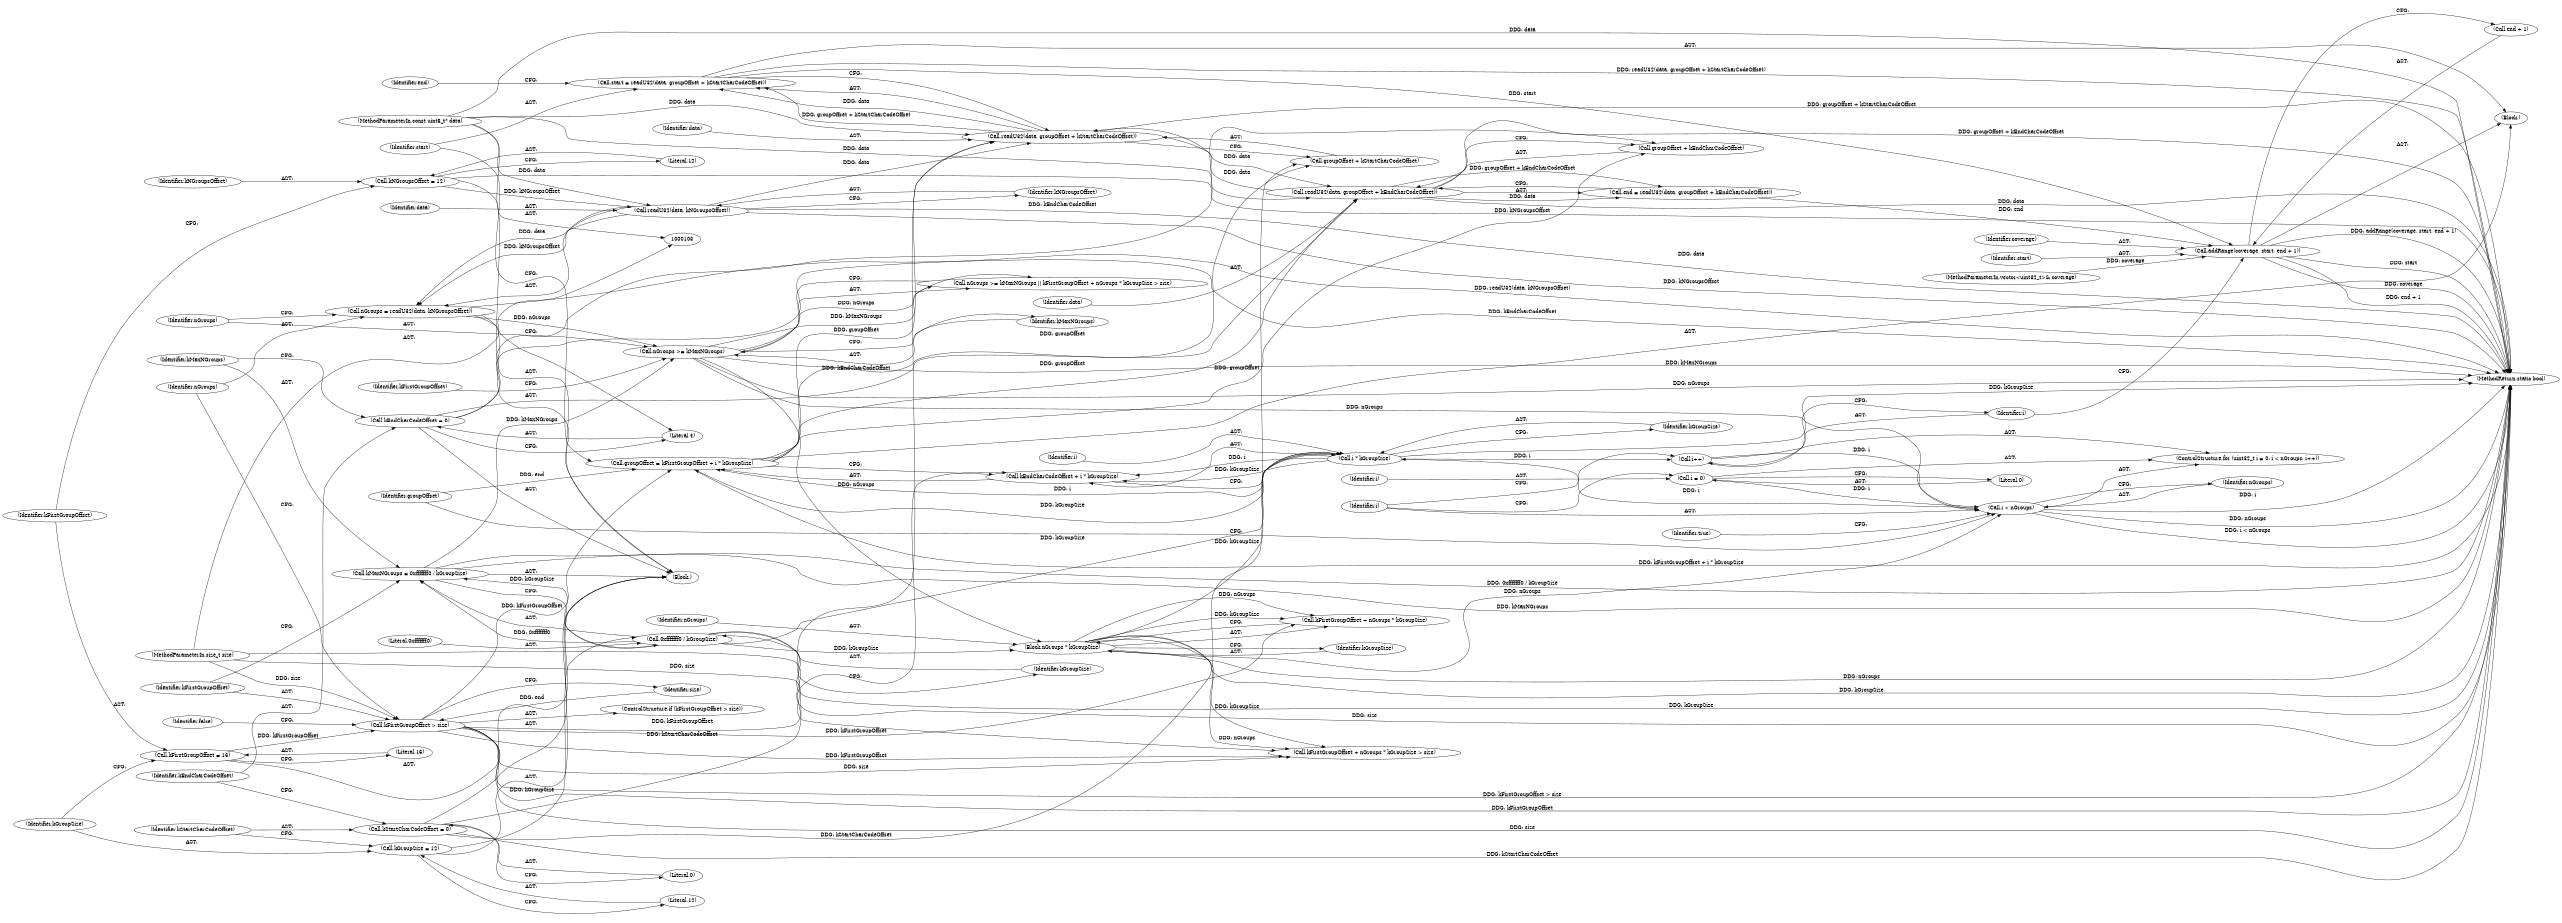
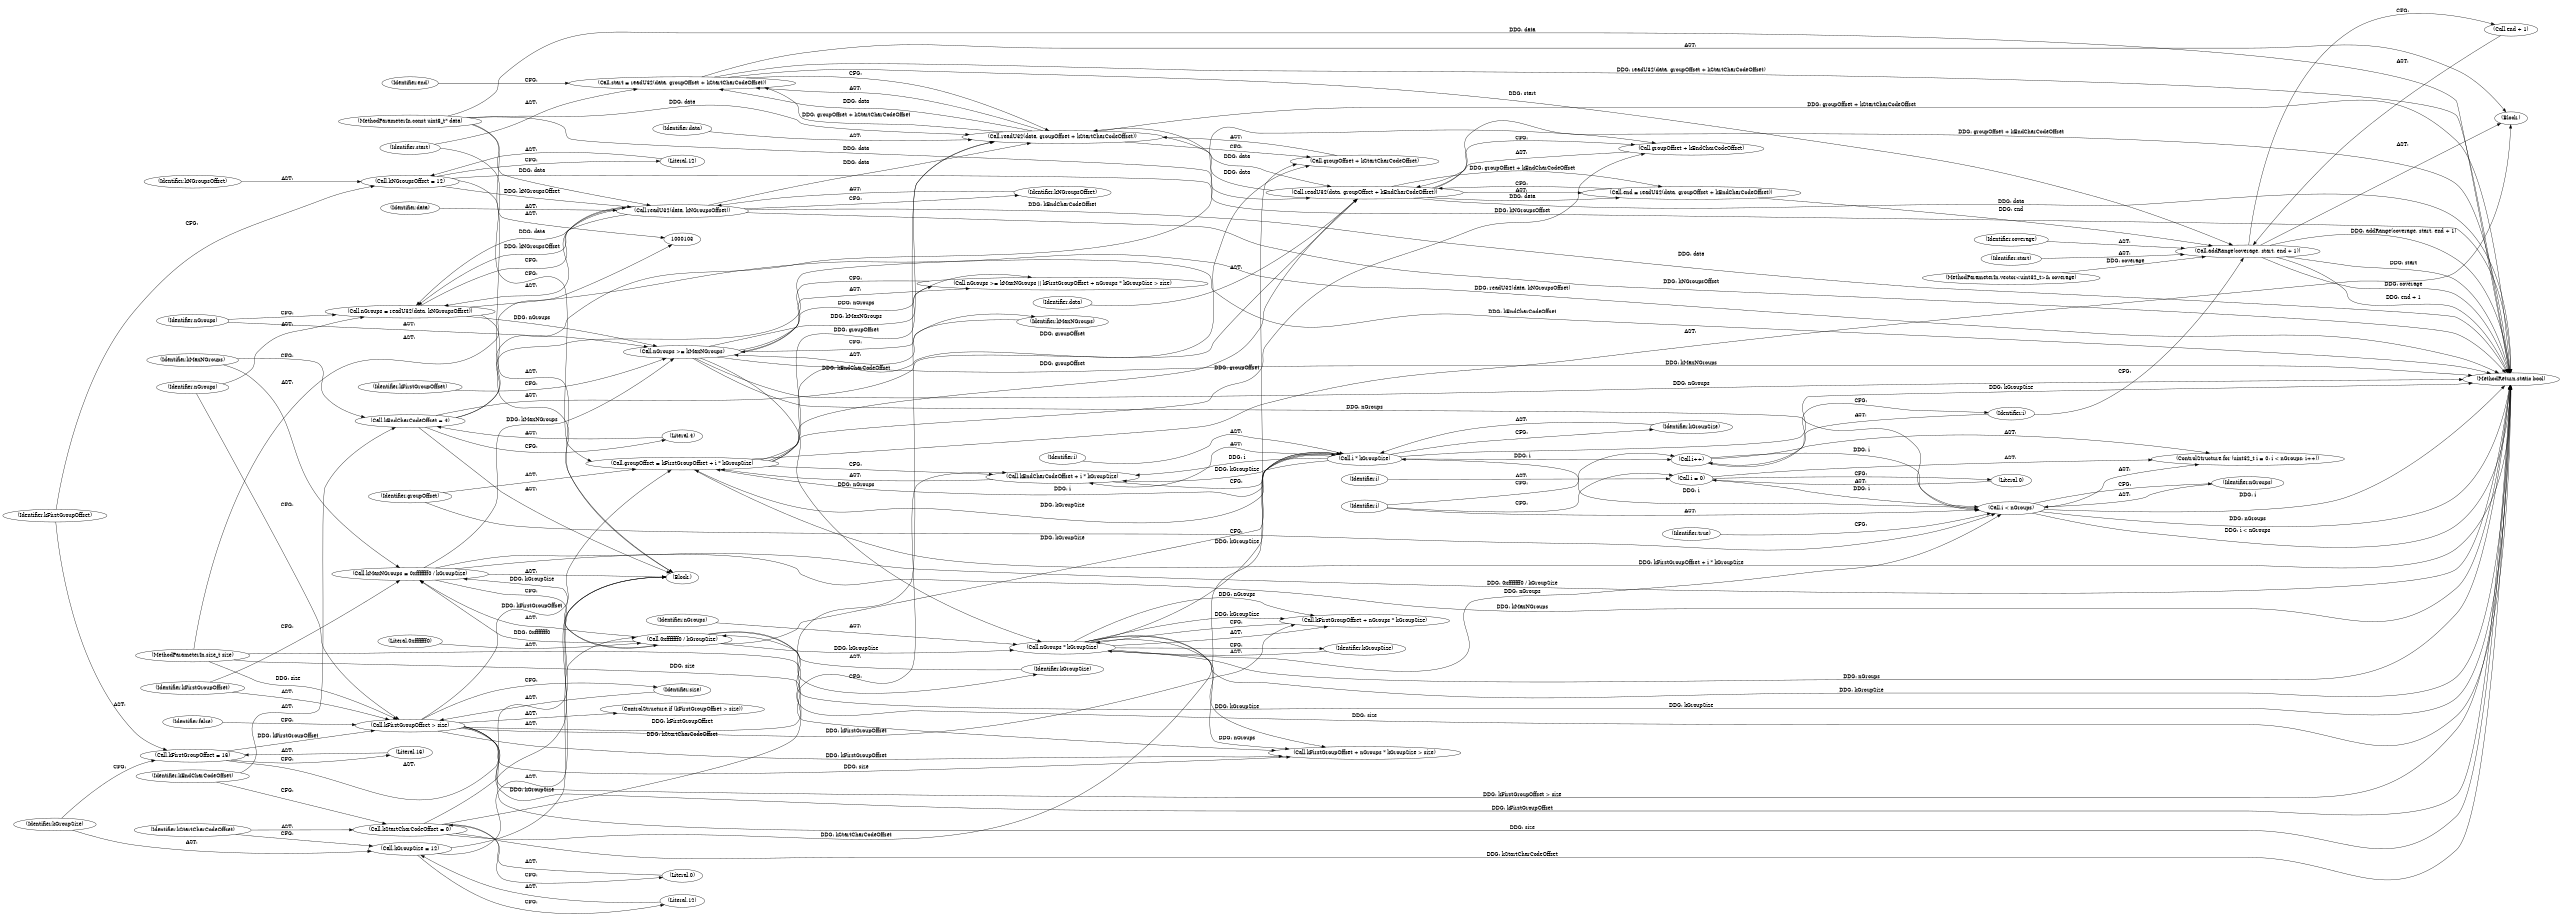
  digraph {
    rankdir=LR
    n1 [label="(Call,start = readU32(data, groupOffset + kStartCharCodeOffset))"]
    n2 [label="(Call,readU32(data, groupOffset + kStartCharCodeOffset))"]
    n3 [label="(Call,addRange(coverage, start, end + 1))"]
    n4 [label="(MethodReturn,static bool)"]
    n5 [label="(Block,)"]
    n6 [label="(Call,readU32(data, groupOffset + kEndCharCodeOffset))"]
    n7 [label="(Call,groupOffset + kStartCharCodeOffset)"]
    n8 [label="(Call,end + 1)"]
    n9 [label="(Call,end = readU32(data, groupOffset + kEndCharCodeOffset))"]
    n10 [label="(Call,groupOffset + kEndCharCodeOffset)"]
    n11 [label="(MethodParameterIn,const uint8_t* data)"]
    n12 [label="(Call,readU32(data, kNGroupsOffset))"]
    1000103
    n14 [label="(Call,nGroups = readU32(data, kNGroupsOffset))"]
    n15 [label="(Identifier,kNGroupsOffset)"]
    n16 [label="(Call,groupOffset = kFirstGroupOffset + i * kGroupSize)"]
    n17 [label="(Call,kEndCharCodeOffset + i * kGroupSize)"]
    n18 [label="(Call,i * kGroupSize)"]
    n19 [label="(Call,kFirstGroupOffset > size)"]
    n20 [label="(ControlStructure,if (kFirstGroupOffset > size))"]
    n21 [label="(Identifier,size)"]
    n22 [label="(Call,kFirstGroupOffset + nGroups * kGroupSize)"]
    n23 [label="(Call,kFirstGroupOffset + nGroups * kGroupSize > size)"]
-   n24 [label="(Block,nGroups * kGroupSize)"]
+   n24 [label="(Call,nGroups * kGroupSize)"]
    n25 [label="(Call,kFirstGroupOffset = 16)"]
    n26 [label="(Block,)"]
    n27 [label="(Literal,16)"]
    n28 [label="(MethodParameterIn,size_t size)"]
    n29 [label="(Call,i++)"]
    n30 [label="(Identifier,kGroupSize)"]
    n31 [label="(Call,i < nGroups)"]
    n32 [label="(ControlStructure,for (uint32_t i = 0; i < nGroups; i++))"]
    n33 [label="(Identifier,i)"]
    n34 [label="(Identifier,nGroups)"]
    n35 [label="(Call,i = 0)"]
    n36 [label="(Literal,0)"]
    n37 [label="(Call,nGroups >= kMaxNGroups)"]
    n38 [label="(Identifier,kMaxNGroups)"]
    n39 [label="(Call,nGroups >= kMaxNGroups || kFirstGroupOffset + nGroups * kGroupSize > size)"]
    n40 [label="(Identifier,kGroupSize)"]
    n41 [label="(Call,kNGroupsOffset = 12)"]
    n42 [label="(Literal,12)"]
    n43 [label="(Call,kMaxNGroups = 0xfffffff0 / kGroupSize)"]
    n44 [label="(Call,0xfffffff0 / kGroupSize)"]
    n45 [label="(Identifier,kGroupSize)"]
    n46 [label="(Call,kGroupSize = 12)"]
    n47 [label="(Literal,12)"]
-   n48 [label="(Call,kEndCharCodeOffset = 0)"]
+   n48 [label="(Call,kEndCharCodeOffset = 4)"]
    n49 [label="(Literal,4)"]
    n50 [label="(Call,kStartCharCodeOffset = 0)"]
    n51 [label="(Literal,0)"]
    n52 [label="(Identifier,kFirstGroupOffset)"]
    n53 [label="(Identifier,start)"]
    n54 [label="(Identifier,data)"]
    n55 [label="(Identifier,end)"]
    n56 [label="(Identifier,data)"]
    n57 [label="(Identifier,kMaxNGroups)"]
    n58 [label="(Identifier,kEndCharCodeOffset)"]
    n59 [label="(Identifier,groupOffset)"]
    n60 [label="(Identifier,true)"]
    n61 [label="(Identifier,nGroups)"]
    n62 [label="(Identifier,data)"]
    n63 [label="(Literal,0xfffffff0)"]
    n64 [label="(Identifier,coverage)"]
    n65 [label="(Identifier,nGroups)"]
    n66 [label="(Identifier,i)"]
    n67 [label="(Identifier,i)"]
    n68 [label="(Identifier,start)"]
    n69 [label="(Identifier,kNGroupsOffset)"]
    n70 [label="(Identifier,i)"]
    n71 [label="(MethodParameterIn,vector<uint32_t>& coverage)"]
    n72 [label="(Identifier,kStartCharCodeOffset)"]
    n73 [label="(Identifier,false)"]
    n74 [label="(Identifier,nGroups)"]
    n75 [label="(Identifier,kFirstGroupOffset)"]
    n76 [label="(Identifier,kFirstGroupOffset)"]
    n77 [label="(Identifier,kGroupSize)"]
    n1 -> n2 [label="CFG: "]
    n1 -> n3 [label="DDG: start"]
    n1 -> n4 [label="DDG: readU32(data, groupOffset + kStartCharCodeOffset)"]
    n1 -> n5 [label="AST: "]
    n2 -> n1 [label="AST: "]
    n2 -> n1 [label="DDG: data"]
    n2 -> n1 [label="DDG: groupOffset + kStartCharCodeOffset"]
    n2 -> n4 [label="DDG: groupOffset + kStartCharCodeOffset"]
    n2 -> n6 [label="DDG: data"]
    n2 -> n7 [label="CFG: "]
    n3 -> n4 [label="DDG: end + 1"]
    n3 -> n4 [label="DDG: addRange(coverage, start, end + 1)"]
    n3 -> n4 [label="DDG: start"]
    n3 -> n4 [label="DDG: coverage"]
    n3 -> n5 [label="AST: "]
    n3 -> n8 [label="CFG: "]
    n6 -> n2 [label="DDG: data"]
    n6 -> n4 [label="DDG: groupOffset + kEndCharCodeOffset"]
    n6 -> n4 [label="DDG: data"]
    n6 -> n9 [label="AST: "]
    n6 -> n9 [label="DDG: data"]
    n6 -> n9 [label="DDG: groupOffset + kEndCharCodeOffset"]
    n6 -> n10 [label="CFG: "]
    n7 -> n2 [label="AST: "]
    n8 -> n3 [label="AST: "]
    n9 -> n3 [label="DDG: end"]
    n9 -> n6 [label="CFG: "]
    n10 -> n6 [label="AST: "]
    n11 -> n2 [label="DDG: data"]
    n11 -> n4 [label="DDG: data"]
    n11 -> n6 [label="DDG: data"]
    n11 -> n12 [label="DDG: data"]
    n11 -> 1000103 [label="AST: "]
    n12 -> n2 [label="DDG: data"]
    n12 -> n4 [label="DDG: data"]
    n12 -> n4 [label="DDG: kNGroupsOffset"]
    n12 -> n14 [label="AST: "]
    n12 -> n14 [label="DDG: data"]
    n12 -> n14 [label="DDG: kNGroupsOffset"]
    n12 -> n15 [label="CFG: "]
    n14 -> n4 [label="DDG: readU32(data, kNGroupsOffset)"]
-   n14 -> n49 [label="CFG: "]
+   n14 -> n12 [label="CFG: "]
    n14 -> n26 [label="AST: "]
    n14 -> n37 [label="DDG: nGroups"]
    n15 -> n12 [label="AST: "]
    n16 -> n2 [label="DDG: groupOffset"]
    n16 -> n4 [label="DDG: kFirstGroupOffset + i * kGroupSize"]
    n16 -> n5 [label="AST: "]
    n16 -> n6 [label="DDG: groupOffset"]
    n16 -> n7 [label="DDG: groupOffset"]
    n16 -> n10 [label="DDG: groupOffset"]
    n16 -> n17 [label="CFG: "]
    n17 -> n16 [label="AST: "]
    n17 -> n18 [label="CFG: "]
    n18 -> n4 [label="DDG: kGroupSize"]
    n18 -> n16 [label="DDG: i"]
    n18 -> n16 [label="DDG: kGroupSize"]
    n18 -> n17 [label="AST: "]
    n18 -> n17 [label="DDG: i"]
    n18 -> n17 [label="DDG: kGroupSize"]
    n18 -> n29 [label="DDG: i"]
    n18 -> n30 [label="CFG: "]
    n19 -> n4 [label="DDG: kFirstGroupOffset > size"]
    n19 -> n4 [label="DDG: kFirstGroupOffset"]
    n19 -> n4 [label="DDG: size"]
    n19 -> n16 [label="DDG: kFirstGroupOffset"]
    n19 -> n17 [label="DDG: kFirstGroupOffset"]
    n19 -> n20 [label="AST: "]
    n19 -> n21 [label="CFG: "]
    n19 -> n22 [label="DDG: kFirstGroupOffset"]
    n19 -> n23 [label="DDG: kFirstGroupOffset"]
    n19 -> n23 [label="DDG: size"]
-   n21 -> n19 [label="DDG: end"]
+   n21 -> n19 [label="AST: "]
    n22 -> n24 [label="CFG: "]
    n24 -> n4 [label="DDG: nGroups"]
    n24 -> n4 [label="DDG: kGroupSize"]
    n24 -> n18 [label="DDG: kGroupSize"]
    n24 -> n22 [label="AST: "]
    n24 -> n22 [label="DDG: nGroups"]
    n24 -> n22 [label="DDG: kGroupSize"]
    n24 -> n23 [label="DDG: nGroups"]
    n24 -> n23 [label="DDG: kGroupSize"]
    n24 -> n31 [label="DDG: nGroups"]
    n24 -> n40 [label="CFG: "]
    n25 -> n19 [label="DDG: kFirstGroupOffset"]
    n25 -> n26 [label="AST: "]
    n25 -> n27 [label="CFG: "]
    n27 -> n25 [label="AST: "]
    n28 -> n4 [label="DDG: size"]
    n28 -> 1000103 [label="AST: "]
    n28 -> n19 [label="DDG: size"]
    n28 -> n23 [label="DDG: size"]
    n29 -> n31 [label="DDG: i"]
    n29 -> n32 [label="AST: "]
    n29 -> n33 [label="CFG: "]
    n30 -> n18 [label="AST: "]
    n31 -> n4 [label="DDG: i"]
    n31 -> n4 [label="DDG: nGroups"]
    n31 -> n4 [label="DDG: i < nGroups"]
    n31 -> n18 [label="DDG: i"]
    n31 -> n32 [label="AST: "]
    n31 -> n34 [label="CFG: "]
    n33 -> n3 [label="CFG: "]
    n33 -> n29 [label="AST: "]
    n34 -> n31 [label="AST: "]
    n35 -> n31 [label="DDG: i"]
    n35 -> n32 [label="AST: "]
    n35 -> n36 [label="CFG: "]
    n36 -> n35 [label="AST: "]
    n37 -> n4 [label="DDG: kMaxNGroups"]
    n37 -> n4 [label="DDG: nGroups"]
    n37 -> n24 [label="DDG: nGroups"]
    n37 -> n31 [label="DDG: nGroups"]
    n37 -> n38 [label="CFG: "]
    n37 -> n39 [label="AST: "]
    n37 -> n39 [label="DDG: nGroups"]
    n37 -> n39 [label="DDG: kMaxNGroups"]
    n38 -> n37 [label="AST: "]
    n39 -> n37 [label="CFG: "]
    n40 -> n24 [label="AST: "]
    n41 -> n4 [label="DDG: kNGroupsOffset"]
    n41 -> n12 [label="DDG: kNGroupsOffset"]
    n41 -> n26 [label="AST: "]
    n41 -> n42 [label="CFG: "]
    n42 -> n41 [label="AST: "]
    n43 -> n4 [label="DDG: kMaxNGroups"]
    n43 -> n4 [label="DDG: 0xfffffff0 / kGroupSize"]
    n43 -> n26 [label="AST: "]
    n43 -> n37 [label="DDG: kMaxNGroups"]
    n43 -> n44 [label="CFG: "]
    n44 -> n4 [label="DDG: kGroupSize"]
    n44 -> n18 [label="DDG: kGroupSize"]
    n44 -> n24 [label="DDG: kGroupSize"]
    n44 -> n43 [label="AST: "]
    n44 -> n43 [label="DDG: 0xfffffff0"]
    n44 -> n43 [label="DDG: kGroupSize"]
    n44 -> n45 [label="CFG: "]
    n45 -> n44 [label="AST: "]
    n46 -> n26 [label="AST: "]
    n46 -> n44 [label="DDG: kGroupSize"]
    n46 -> n47 [label="CFG: "]
    n47 -> n46 [label="AST: "]
    n48 -> n4 [label="DDG: kEndCharCodeOffset"]
    n48 -> n6 [label="DDG: kEndCharCodeOffset"]
    n48 -> n10 [label="DDG: kEndCharCodeOffset"]
    n48 -> n26 [label="AST: "]
    n48 -> n49 [label="CFG: "]
    n49 -> n48 [label="AST: "]
    n50 -> n2 [label="DDG: kStartCharCodeOffset"]
    n50 -> n4 [label="DDG: kStartCharCodeOffset"]
    n50 -> n7 [label="DDG: kStartCharCodeOffset"]
    n50 -> n26 [label="AST: "]
    n50 -> n51 [label="CFG: "]
    n51 -> n50 [label="AST: "]
    n52 -> n19 [label="AST: "]
    n52 -> n43 [label="CFG: "]
    n53 -> n1 [label="AST: "]
    n53 -> n16 [label="CFG: "]
    n54 -> n6 [label="AST: "]
    n55 -> n1 [label="CFG: "]
    n56 -> n12 [label="AST: "]
    n57 -> n43 [label="AST: "]
    n57 -> n48 [label="CFG: "]
    n58 -> n48 [label="AST: "]
    n58 -> n50 [label="CFG: "]
-   n59 -> n16 [label="DDG: end"]
+   n59 -> n16 [label="AST: "]
    n59 -> n31 [label="CFG: "]
    n60 -> n31 [label="CFG: "]
    n61 -> n14 [label="AST: "]
    n61 -> n19 [label="CFG: "]
    n62 -> n2 [label="AST: "]
    n63 -> n44 [label="AST: "]
    n64 -> n3 [label="AST: "]
    n65 -> n14 [label="CFG: "]
    n65 -> n37 [label="AST: "]
    n66 -> n18 [label="AST: "]
    n67 -> n35 [label="AST: "]
    n68 -> n3 [label="AST: "]
    n69 -> n41 [label="AST: "]
    n70 -> n29 [label="CFG: "]
    n70 -> n31 [label="AST: "]
    n70 -> n35 [label="CFG: "]
    n71 -> n3 [label="DDG: coverage"]
    n72 -> n46 [label="CFG: "]
    n72 -> n50 [label="AST: "]
    n73 -> n19 [label="CFG: "]
    n74 -> n24 [label="AST: "]
    n75 -> n37 [label="CFG: "]
    n76 -> n25 [label="AST: "]
    n76 -> n41 [label="CFG: "]
    n77 -> n25 [label="CFG: "]
    n77 -> n46 [label="AST: "]
  }
